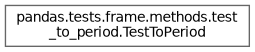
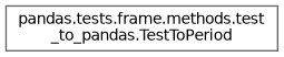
  digraph {
    rankdir=LR
-   n1 [color=grey40 fillcolor=white fontname=Helvetica fontsize=10 height=0.2 label="pandas.tests.frame.methods.test\l_to_period.TestToPeriod" shape=box style=filled width=0.4]
+   n1 [color=grey40 fillcolor=white fontname=Helvetica fontsize=10 height=0.2 label="pandas.tests.frame.methods.test\l_to_pandas.TestToPeriod" shape=box style=filled width=0.4]
  }
